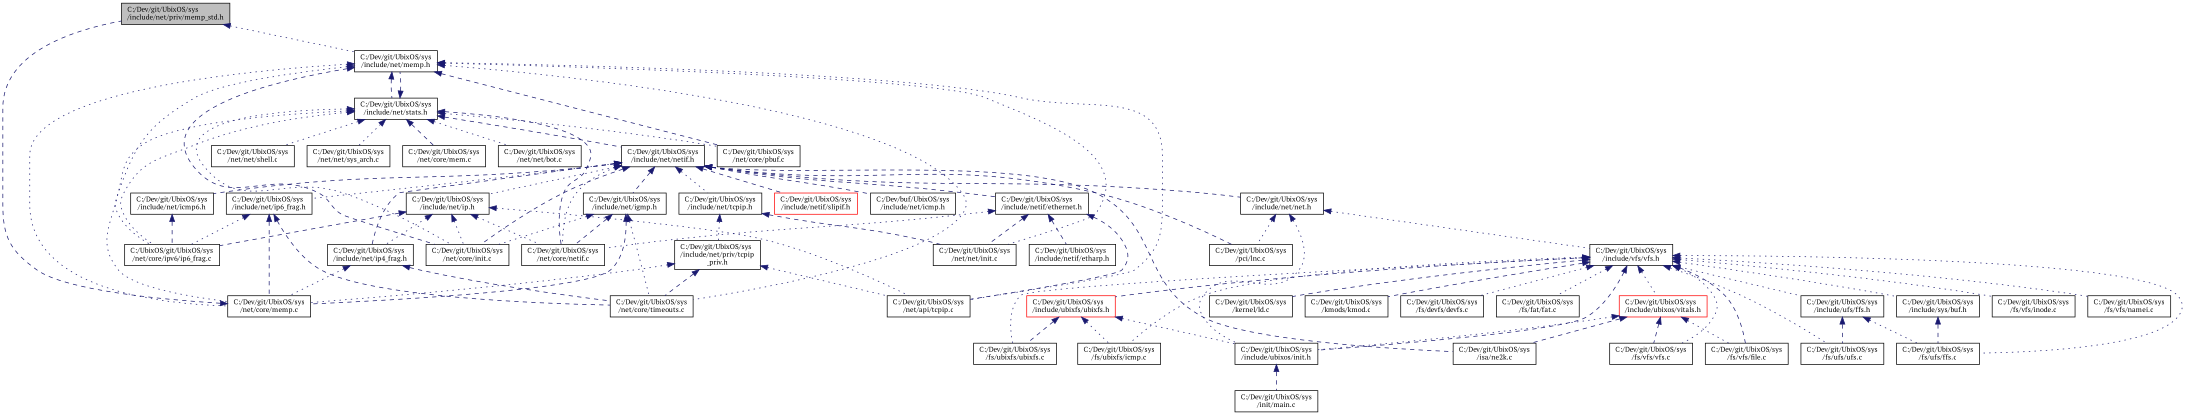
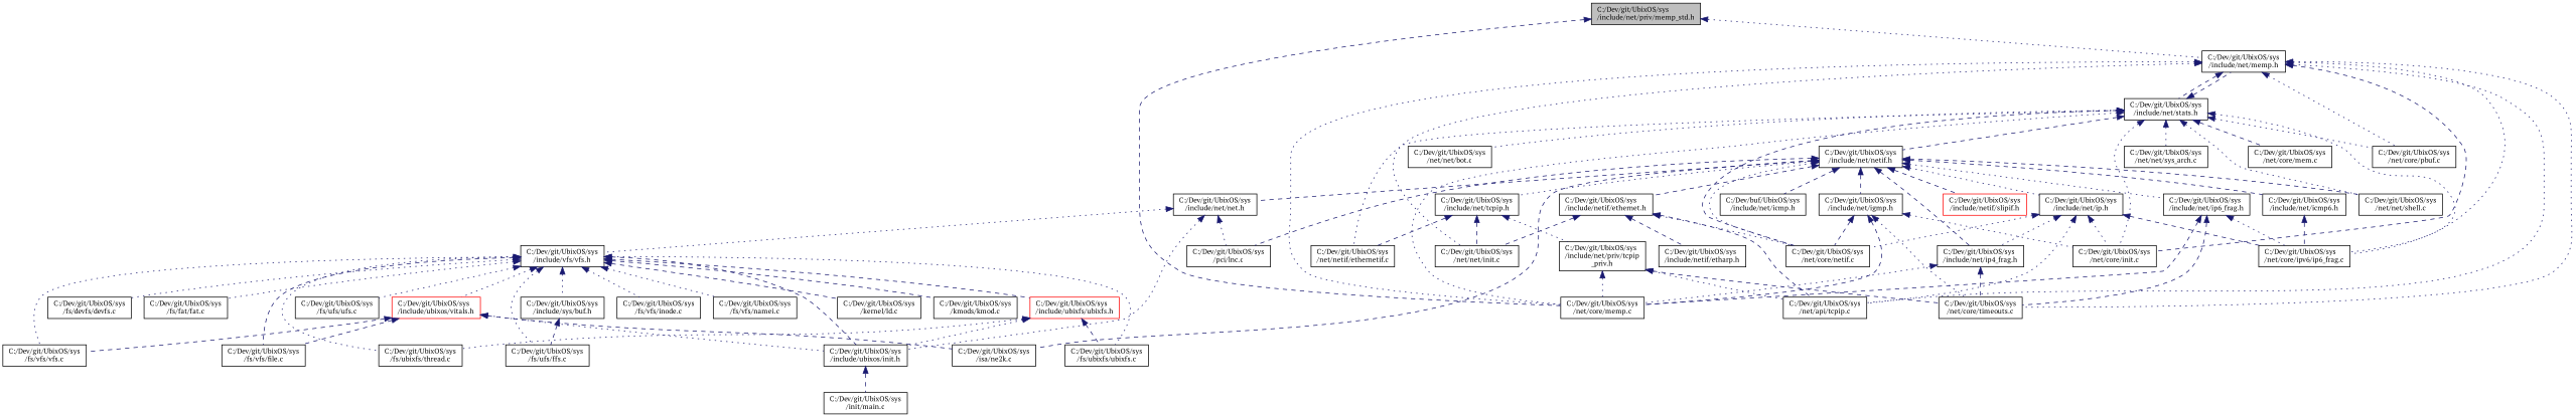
  digraph {
    fontname="PT Serif"
    node [color=black fillcolor=white fontname="PT Serif" fontsize=10 shape=record style=filled]
    edge [color=midnightblue dir=back fontname="PT Serif" fontsize=10 labelfontname=Helvetica labelfontsize=10 style=dotted]
    n1 [fillcolor=grey75 fontcolor=black height=0.2 label="C:/Dev/git/UbixOS/sys\l/include/net/priv/memp_std.h" width=0.4]
    n2 [height=0.2 label="C:/Dev/git/UbixOS/sys\l/include/net/memp.h" width=0.4]
    n3 [height=0.2 label="C:/Dev/git/UbixOS/sys\l/net/core/memp.c" width=0.4]
    n4 [height=0.2 label="C:/Dev/git/UbixOS/sys\l/include/net/stats.h" width=0.4]
-   n5 [height=0.2 label="C:/UbixOS/git/UbixOS/sys\l/net/core/ipv6/ip6_frag.c" width=0.4]
+   n5 [height=0.2 label="C:/Dev/git/UbixOS/sys\l/net/core/ipv6/ip6_frag.c" width=0.4]
    n6 [height=0.2 label="C:/Dev/git/UbixOS/sys\l/net/core/init.c" width=0.4]
    n7 [height=0.2 label="C:/Dev/git/UbixOS/sys\l/net/core/timeouts.c" width=0.4]
    n8 [height=0.2 label="C:/Dev/git/UbixOS/sys\l/net/api/tcpip.c" width=0.4]
    n9 [height=0.2 label="C:/Dev/git/UbixOS/sys\l/net/net/init.c" width=0.4]
    n10 [height=0.2 label="C:/Dev/git/UbixOS/sys\l/net/core/pbuf.c" width=0.4]
    n11 [height=0.2 label="C:/Dev/git/UbixOS/sys\l/include/net/netif.h" width=0.4]
    n12 [height=0.2 label="C:/Dev/git/UbixOS/sys\l/net/core/netif.c" width=0.4]
+   n13 [height=0.2 label="C:/Dev/git/UbixOS/sys\l/net/netif/ethernetif.c" width=0.4]
    n14 [height=0.2 label="C:/Dev/git/UbixOS/sys\l/net/core/mem.c" width=0.4]
    n15 [height=0.2 label="C:/Dev/git/UbixOS/sys\l/net/net/bot.c" width=0.4]
    n16 [height=0.2 label="C:/Dev/git/UbixOS/sys\l/net/net/shell.c" width=0.4]
    n17 [height=0.2 label="C:/Dev/git/UbixOS/sys\l/net/net/sys_arch.c" width=0.4]
    n18 [height=0.2 label="C:/Dev/buf/UbixOS/sys\l/include/net/icmp.h" width=0.4]
    n19 [height=0.2 label="C:/Dev/git/UbixOS/sys\l/include/net/icmp6.h" width=0.4]
    n20 [height=0.2 label="C:/Dev/git/UbixOS/sys\l/include/net/igmp.h" width=0.4]
    n21 [height=0.2 label="C:/Dev/git/UbixOS/sys\l/include/net/ip.h" width=0.4]
    n22 [height=0.2 label="C:/Dev/git/UbixOS/sys\l/include/net/ip4_frag.h" width=0.4]
    n23 [height=0.2 label="C:/Dev/git/UbixOS/sys\l/include/net/ip6_frag.h" width=0.4]
    n24 [height=0.2 label="C:/Dev/git/UbixOS/sys\l/include/net/net.h" width=0.4]
    n25 [height=0.2 label="C:/Dev/git/UbixOS/sys\l/isa/ne2k.c" width=0.4]
    n26 [height=0.2 label="C:/Dev/git/UbixOS/sys\l/pci/lnc.c" width=0.4]
    n27 [height=0.2 label="C:/Dev/git/UbixOS/sys\l/include/net/tcpip.h" width=0.4]
    n28 [height=0.2 label="C:/Dev/git/UbixOS/sys\l/include/netif/ethernet.h" width=0.4]
    n29 [color=red height=0.2 label="C:/Dev/git/UbixOS/sys\l/include/netif/slipif.h" width=0.4]
    n30 [height=0.2 label="C:/Dev/git/UbixOS/sys\l/include/ubixos/init.h" width=0.4]
    n31 [height=0.2 label="C:/Dev/git/UbixOS/sys\l/include/vfs/vfs.h" width=0.4]
    n32 [height=0.2 label="C:/Dev/git/UbixOS/sys\l/include/net/priv/tcpip\l_priv.h" width=0.4]
    n33 [height=0.2 label="C:/Dev/git/UbixOS/sys\l/include/netif/etharp.h" width=0.4]
    n34 [height=0.2 label="C:/Dev/git/UbixOS/sys\l/init/main.c" width=0.4]
    n35 [height=0.2 label="C:/Dev/git/UbixOS/sys\l/fs/devfs/devfs.c" width=0.4]
    n36 [height=0.2 label="C:/Dev/git/UbixOS/sys\l/fs/fat/fat.c" width=0.4]
-   n37 [height=0.2 label="C:/Dev/git/UbixOS/sys\l/fs/ubixfs/icmp.c" width=0.4]
+   n37 [height=0.2 label="C:/Dev/git/UbixOS/sys\l/fs/ubixfs/thread.c" width=0.4]
    n38 [height=0.2 label="C:/Dev/git/UbixOS/sys\l/fs/ubixfs/ubixfs.c" width=0.4]
    n39 [height=0.2 label="C:/Dev/git/UbixOS/sys\l/fs/ufs/ffs.c" width=0.4]
    n40 [height=0.2 label="C:/Dev/git/UbixOS/sys\l/fs/ufs/ufs.c" width=0.4]
    n41 [height=0.2 label="C:/Dev/git/UbixOS/sys\l/fs/vfs/file.c" width=0.4]
    n42 [height=0.2 label="C:/Dev/git/UbixOS/sys\l/fs/vfs/inode.c" width=0.4]
    n43 [height=0.2 label="C:/Dev/git/UbixOS/sys\l/fs/vfs/namei.c" width=0.4]
    n44 [height=0.2 label="C:/Dev/git/UbixOS/sys\l/fs/vfs/vfs.c" width=0.4]
    n45 [height=0.2 label="C:/Dev/git/UbixOS/sys\l/include/sys/buf.h" width=0.4]
    n46 [color=red height=0.2 label="C:/Dev/git/UbixOS/sys\l/include/ubixfs/ubixfs.h" width=0.4]
    n47 [color=red height=0.2 label="C:/Dev/git/UbixOS/sys\l/include/ubixos/vitals.h" width=0.4]
-   n48 [height=0.2 label="C:/Dev/git/UbixOS/sys\l/include/ufs/ffs.h" width=0.4]
    n49 [height=0.2 label="C:/Dev/git/UbixOS/sys\l/kernel/ld.c" width=0.4]
    n50 [height=0.2 label="C:/Dev/git/UbixOS/sys\l/kmods/kmod.c" width=0.4]
    n1 -> n2
-   n3 -> n1 [style=dashed]
+   n1 -> n3 [style=dashed]
    n2 -> n3
    n2 -> n4 [style=dashed]
    n2 -> n5
    n2 -> n6 [style=dashed]
    n2 -> n7
    n2 -> n8
    n2 -> n9
-   n2 -> n10 [style=dashed]
+   n2 -> n10
    n4 -> n2 [style=dashed]
    n4 -> n3
    n4 -> n5
    n4 -> n6
    n4 -> n10
    n4 -> n11 [style=dashed]
    n4 -> n12 [style=dashed]
+   n4 -> n13
    n4 -> n14 [style=dashed]
    n4 -> n15
    n4 -> n16
    n4 -> n17
-   n11 -> n6 [style=dashed]
+   n11 -> n16 [style=dashed]
    n11 -> n12
    n11 -> n18 [style=dashed]
    n11 -> n19 [style=dashed]
    n11 -> n20 [style=dashed]
    n11 -> n21
    n11 -> n22 [style=dashed]
    n11 -> n23
    n11 -> n24 [style=dashed]
    n11 -> n25 [style=dashed]
    n11 -> n26 [style=dashed]
    n11 -> n27
    n11 -> n28 [style=dashed]
    n11 -> n29 [style=dashed]
    n19 -> n5 [style=dashed]
    n20 -> n3 [style=dashed]
    n20 -> n6
    n20 -> n7
    n20 -> n12 [style=dashed]
    n21 -> n5 [style=dashed]
    n21 -> n6
    n21 -> n8
    n21 -> n12
    n21 -> n22
    n22 -> n3
    n22 -> n7 [style=dashed]
    n23 -> n3 [style=dashed]
    n23 -> n5
    n23 -> n7 [style=dashed]
    n24 -> n26
    n24 -> n30
    n24 -> n31
    n27 -> n9 [style=dashed]
+   n27 -> n13 [style=dashed]
    n27 -> n32
    n28 -> n8 [style=dashed]
    n28 -> n9 [style=dashed]
    n28 -> n12
    n28 -> n33 [style=dashed]
    n30 -> n34 [style=dashed]
    n31 -> n30 [style=dashed]
    n31 -> n35
    n31 -> n36
    n31 -> n37
    n31 -> n38
    n31 -> n39
    n31 -> n40
    n31 -> n41 [style=dashed]
    n31 -> n42
    n31 -> n43
    n31 -> n44
    n31 -> n45
    n31 -> n46 [style=dashed]
    n31 -> n47
-   n31 -> n48
    n31 -> n49 [style=dashed]
    n31 -> n50 [style=dashed]
    n32 -> n3
    n32 -> n7 [style=dashed]
    n32 -> n8
    n45 -> n39 [style=dashed]
    n46 -> n30
    n46 -> n37
    n46 -> n38 [style=dashed]
    n47 -> n25 [style=dashed]
    n47 -> n30
-   n47 -> n41
+   n47 -> n41 [style=dashed]
    n47 -> n44 [style=dashed]
-   n48 -> n39
-   n48 -> n40 [style=dashed]
  }
